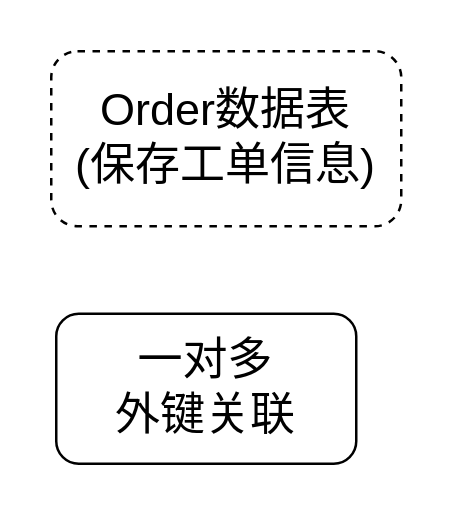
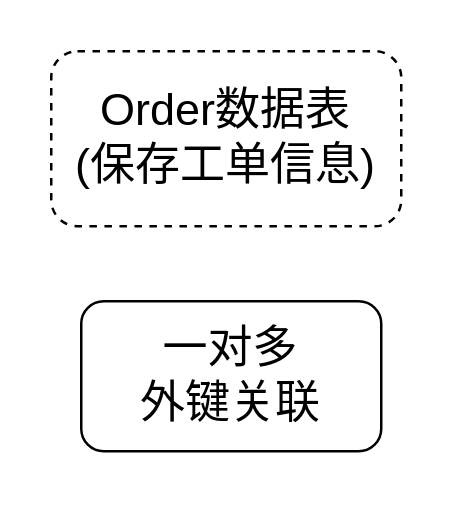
  <mxCell id="0" />
  <mxCell id="1" parent="0" />
  <mxCell id="2" value="&lt;font style=&quot;font-size: 18px;&quot;&gt;Order数据表&lt;br&gt;(保存工单信息)&lt;/font&gt;" style="rounded=1;whiteSpace=wrap;html=1;dashed=1;" vertex="1" parent="1"><mxGeometry x="20" y="20" width="140" height="70" as="geometry" /></mxCell>
- <mxCell id="3" value="一对多&lt;br&gt;外键关联" style="rounded=1;whiteSpace=wrap;html=1;fontSize=18;" vertex="1" parent="1"><mxGeometry x="22" y="125" width="120" height="60" as="geometry" /></mxCell>
+ <mxCell id="3" value="一对多&lt;br&gt;外键关联" style="rounded=1;whiteSpace=wrap;html=1;fontSize=18;" vertex="1" parent="1"><mxGeometry x="32" y="120" width="120" height="60" as="geometry" /></mxCell>
